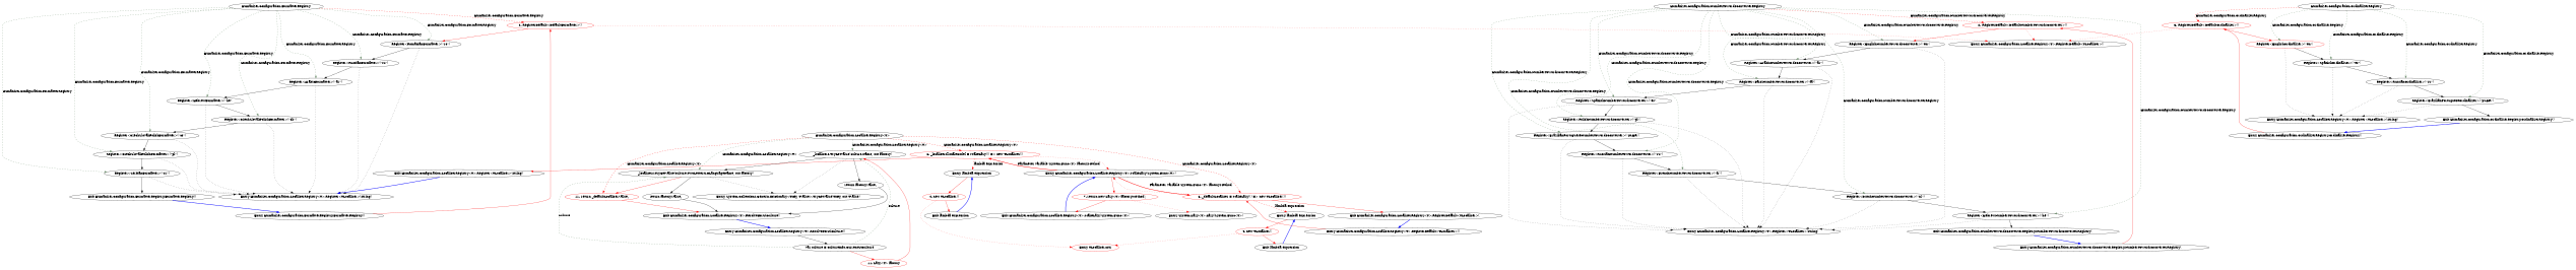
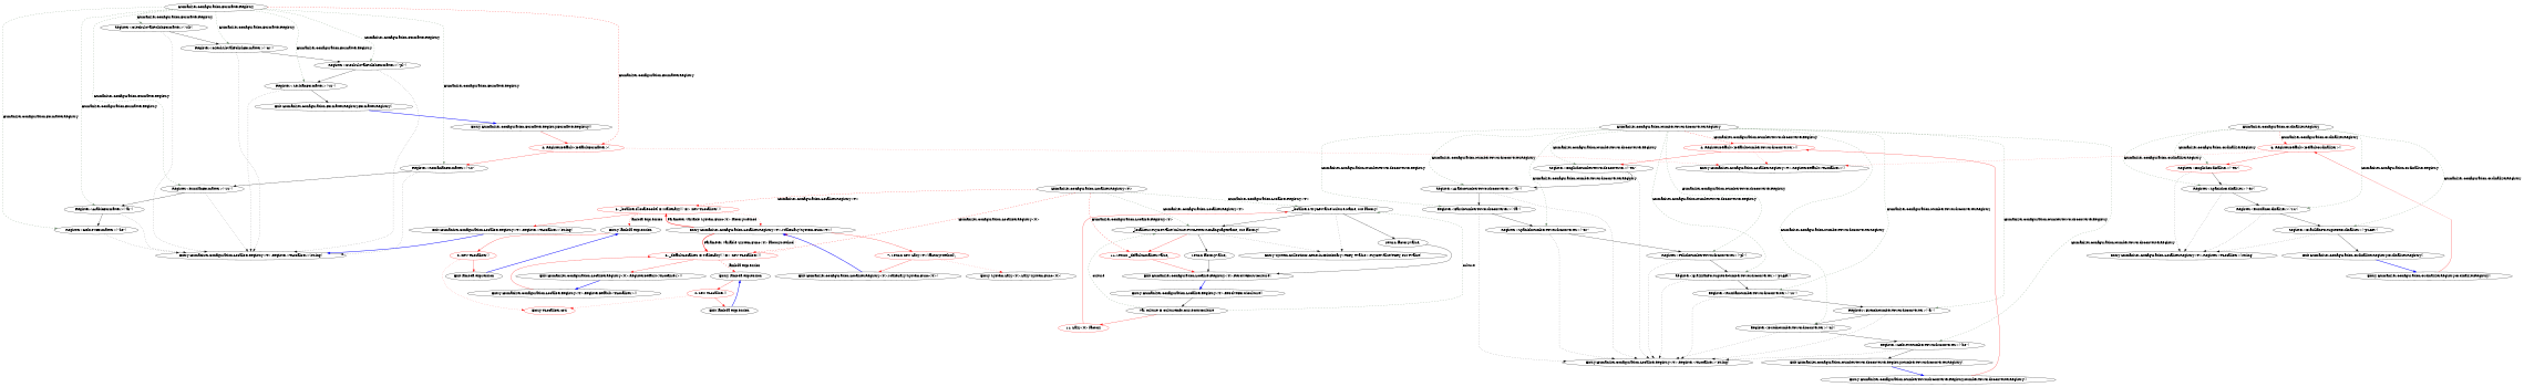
  digraph {
    node [cluster="Humanizer.Configuration.NumberToWordsConverterRegistry.NumberToWordsConverterRegistry()" span="6-6" file="LocaliserRegistry.cs"]
    edge [style=solid]
    n1 [label="Humanizer.Configuration.FormatterRegistry" cluster="" span="" file=""]
    n2 [cluster="Humanizer.Configuration.FormatterRegistry.FormatterRegistry()" color=red community=0 label="2: RegisterDefault<DefaultFormatter>()" span="8-8" file=""]
    n3 [cluster="Humanizer.Configuration.FormatterRegistry.FormatterRegistry()" label="Register<RomanianFormatter>(''ro'')" span="9-9" file=""]
    n4 [cluster="Humanizer.Configuration.FormatterRegistry.FormatterRegistry()" label="Register<RussianFormatter>(''ru'')" span="10-10" file=""]
    n5 [cluster="Humanizer.Configuration.FormatterRegistry.FormatterRegistry()" label="Register<ArabicFormatter>(''ar'')" span="11-11" file=""]
    n6 [cluster="Humanizer.Configuration.FormatterRegistry.FormatterRegistry()" label="Register<HebrewFormatter>(''he'')" span="12-12" file=""]
    n7 [cluster="Humanizer.Configuration.FormatterRegistry.FormatterRegistry()" label="Register<CzechSlovakPolishFormatter>(''sk'')" span="13-13" file=""]
    n8 [cluster="Humanizer.Configuration.FormatterRegistry.FormatterRegistry()" label="Register<CzechSlovakPolishFormatter>(''cs'')" span="14-14" file=""]
    n9 [cluster="Humanizer.Configuration.FormatterRegistry.FormatterRegistry()" label="Register<CzechSlovakPolishFormatter>(''pl'')" span="15-15" file=""]
    n10 [cluster="Humanizer.Configuration.FormatterRegistry.FormatterRegistry()" label="Register<SerbianFormatter>(''sr'')" span="16-16" file=""]
    n11 [cluster="Humanizer.Configuration.LocaliserRegistry<T>.RegisterDefault<TLocaliser>()" label="Entry Humanizer.Configuration.LocaliserRegistry<T>.RegisterDefault<TLocaliser>()" span="50-50" file=""]
    n12 [cluster="Humanizer.Configuration.LocaliserRegistry<T>.Register<TLocaliser>(string)" label="Entry Humanizer.Configuration.LocaliserRegistry<T>.Register<TLocaliser>(string)" span="41-41" file=""]
    n13 [cluster="Humanizer.Configuration.FormatterRegistry.FormatterRegistry()" label="Exit Humanizer.Configuration.FormatterRegistry.FormatterRegistry()" file=""]
    n14 [cluster="Humanizer.Configuration.FormatterRegistry.FormatterRegistry()" label="Entry Humanizer.Configuration.FormatterRegistry.FormatterRegistry()" file=""]
    n15 [cluster="Humanizer.Configuration.LocaliserRegistry<T>.Register<TLocaliser>(string)" color=red community=0 label="6: _localisers[localeCode] = MakeLazy(() => new TLocaliser())" span="44-44"]
    n16 [cluster="Humanizer.Configuration.LocaliserRegistry<T>.Register<TLocaliser>(string)" label="Exit Humanizer.Configuration.LocaliserRegistry<T>.Register<TLocaliser>(string)" span="41-41"]
    n17 [cluster="Humanizer.Configuration.LocaliserRegistry<T>.MakeLazy(System.Func<T>)" label="Entry Humanizer.Configuration.LocaliserRegistry<T>.MakeLazy(System.Func<T>)" span="15-15"]
    n18 [cluster="lambda expression" label="Entry lambda expression" span="44-44"]
    n19 [cluster="Humanizer.Configuration.LocaliserRegistry<T>.MakeLazy(System.Func<T>)" color=red community=0 label="7: return new Lazy<T>(factoryMethod);" span="17-17"]
    n20 [cluster="Humanizer.Configuration.LocaliserRegistry<T>.RegisterDefault<TLocaliser>()" color=red community=0 label="6: _defaultLocaliser = MakeLazy(() => new TLocaliser())" span="53-53"]
    n21 [cluster="lambda expression" color=red community=0 label="4: new TLocaliser()" span="44-44"]
    n22 [cluster="System.Collections.Generic.IDictionary<TKey, TValue>.TryGetValue(TKey, out TValue)" label="Entry System.Collections.Generic.IDictionary<TKey, TValue>.TryGetValue(TKey, out TValue)" span="0-0"]
    n23 [cluster="System.Lazy<T>.Lazy(System.Func<T>)" label="Entry System.Lazy<T>.Lazy(System.Func<T>)" span="0-0"]
    n24 [cluster="Humanizer.Configuration.LocaliserRegistry<T>.MakeLazy(System.Func<T>)" label="Exit Humanizer.Configuration.LocaliserRegistry<T>.MakeLazy(System.Func<T>)" span="15-15"]
    n25 [cluster="lambda expression" label="Entry lambda expression" span="53-53"]
    n26 [cluster="Humanizer.Configuration.LocaliserRegistry<T>.RegisterDefault<TLocaliser>()" label="Exit Humanizer.Configuration.LocaliserRegistry<T>.RegisterDefault<TLocaliser>()" span="50-50"]
    n27 [cluster="TLocaliser.cstr" color=red label="Entry TLocaliser.cstr" span=""]
    n28 [cluster="Humanizer.Configuration.LocaliserRegistry<T>.ResolveForUiCulture()" label="Entry Humanizer.Configuration.LocaliserRegistry<T>.ResolveForUiCulture()" span="23-23"]
    n29 [cluster="Humanizer.Configuration.LocaliserRegistry<T>.ResolveForUiCulture()" label="var culture = CultureInfo.CurrentUICulture" span="25-25"]
    n30 [cluster="Humanizer.Configuration.LocaliserRegistry<T>.ResolveForUiCulture()" color=red community=0 label="11: Lazy<T> factory" span="27-27"]
    n31 [cluster="Humanizer.Configuration.LocaliserRegistry<T>.ResolveForUiCulture()" label="_localisers.TryGetValue(culture.Name, out factory)" span="29-29"]
    n32 [cluster="Humanizer.Configuration.LocaliserRegistry<T>.ResolveForUiCulture()" label="_localisers.TryGetValue(culture.TwoLetterISOLanguageName, out factory)" span="32-32"]
    n33 [cluster="Humanizer.Configuration.LocaliserRegistry<T>.ResolveForUiCulture()" label="return factory.Value;" span="30-30"]
    n34 [cluster="Humanizer.Configuration.LocaliserRegistry<T>.ResolveForUiCulture()" label="return factory.Value;" span="33-33"]
    n35 [cluster="Humanizer.Configuration.LocaliserRegistry<T>.ResolveForUiCulture()" color=red community=0 label="11: return _defaultLocaliser.Value;" span="35-35"]
    n36 [cluster="Humanizer.Configuration.LocaliserRegistry<T>.ResolveForUiCulture()" label="Exit Humanizer.Configuration.LocaliserRegistry<T>.ResolveForUiCulture()" span="23-23"]
    n37 [cluster="lambda expression" color=red community=0 label="4: new TLocaliser()" span="53-53"]
    n38 [cluster="lambda expression" label="Exit lambda expression" span="53-53"]
    n39 [cluster="lambda expression" label="Exit lambda expression" span="44-44"]
    n40 [cluster="Humanizer.Configuration.LocaliserRegistry<T>.RegisterDefault<TLocaliser>()" label="Entry Humanizer.Configuration.LocaliserRegistry<T>.RegisterDefault<TLocaliser>()" span="50-50"]
    n41 [label="Humanizer.Configuration.LocaliserRegistry<T>" cluster="" span=""]
    n42 [file="NumberToWordsConverterRegistry.cs" label="Entry Humanizer.Configuration.NumberToWordsConverterRegistry.NumberToWordsConverterRegistry()"]
    n43 [color=red community=0 file="NumberToWordsConverterRegistry.cs" label="2: RegisterDefault<DefaultNumberToWordsConverter>()" span="8-8"]
    n44 [file="NumberToWordsConverterRegistry.cs" label="Register<EnglishNumberToWordsConverter>(''en'')" span="9-9"]
    n45 [file="NumberToWordsConverterRegistry.cs" label="Register<ArabicNumberToWordsConverter>(''ar'')" span="10-10"]
    n46 [cluster="Humanizer.Configuration.LocaliserRegistry<T>.Register<TLocaliser>(string)" file="NumberToWordsConverterRegistry.cs" label="Entry Humanizer.Configuration.LocaliserRegistry<T>.Register<TLocaliser>(string)" span="41-41"]
    n47 [file="NumberToWordsConverterRegistry.cs" label="Register<FarsiNumberToWordsConverter>(''fa'')" span="11-11"]
    n48 [file="NumberToWordsConverterRegistry.cs" label="Register<SpanishNumberToWordsConverter>(''es'')" span="12-12"]
    n49 [file="NumberToWordsConverterRegistry.cs" label="Register<PolishNumberToWordsConverter>(''pl'')" span="13-13"]
    n50 [file="NumberToWordsConverterRegistry.cs" label="Register<BrazilianPortugueseNumberToWordsConverter>(''pt-BR'')" span="14-14"]
    n51 [file="NumberToWordsConverterRegistry.cs" label="Register<RussianNumberToWordsConverter>(''ru'')" span="15-15"]
    n52 [file="NumberToWordsConverterRegistry.cs" label="Register<FrenchNumberToWordsConverter>(''fr'')" span="16-16"]
    n53 [file="NumberToWordsConverterRegistry.cs" label="Register<DutchNumberToWordsConverter>(''nl'')" span="17-17"]
    n54 [file="NumberToWordsConverterRegistry.cs" label="Register<HebrewNumberToWordsConverter>(''he'')" span="18-18"]
    n55 [file="NumberToWordsConverterRegistry.cs" label="Exit Humanizer.Configuration.NumberToWordsConverterRegistry.NumberToWordsConverterRegistry()"]
    n56 [file="NumberToWordsConverterRegistry.cs" label="Humanizer.Configuration.NumberToWordsConverterRegistry" cluster="" span=""]
    n57 [cluster="Humanizer.Configuration.OrdinalizerRegistry.OrdinalizerRegistry()" file="OrdinalizerRegistry.cs" label="Entry Humanizer.Configuration.OrdinalizerRegistry.OrdinalizerRegistry()"]
    n58 [cluster="Humanizer.Configuration.OrdinalizerRegistry.OrdinalizerRegistry()" color=red community=0 file="OrdinalizerRegistry.cs" label="3: RegisterDefault<DefaultOrdinalizer>()" span="8-8"]
    n59 [cluster="Humanizer.Configuration.OrdinalizerRegistry.OrdinalizerRegistry()" color=red file="OrdinalizerRegistry.cs" label="Register<EnglishOrdinalizer>(''en'')" span="9-9"]
    n60 [cluster="Humanizer.Configuration.OrdinalizerRegistry.OrdinalizerRegistry()" file="OrdinalizerRegistry.cs" label="Register<SpanishOrdinalizer>(''es'')" span="10-10"]
    n61 [cluster="Humanizer.Configuration.LocaliserRegistry<T>.Register<TLocaliser>(string)" file="OrdinalizerRegistry.cs" label="Entry Humanizer.Configuration.LocaliserRegistry<T>.Register<TLocaliser>(string)" span="41-41"]
    n62 [cluster="Humanizer.Configuration.OrdinalizerRegistry.OrdinalizerRegistry()" file="OrdinalizerRegistry.cs" label="Register<RussianOrdinalizer>(''ru'')" span="11-11"]
    n63 [cluster="Humanizer.Configuration.OrdinalizerRegistry.OrdinalizerRegistry()" file="OrdinalizerRegistry.cs" label="Register<BrazilianPortugueseOrdinalizer>(''pt-BR'')" span="12-12"]
    n64 [cluster="Humanizer.Configuration.OrdinalizerRegistry.OrdinalizerRegistry()" file="OrdinalizerRegistry.cs" label="Exit Humanizer.Configuration.OrdinalizerRegistry.OrdinalizerRegistry()"]
    n65 [file="OrdinalizerRegistry.cs" label="Humanizer.Configuration.OrdinalizerRegistry" cluster="" span=""]
    n1 -> n2 [color=red label="Humanizer.Configuration.FormatterRegistry" style=dashed]
    n1 -> n3 [color=darkseagreen4 label="Humanizer.Configuration.FormatterRegistry" style=dashed]
    n1 -> n4 [color=darkseagreen4 label="Humanizer.Configuration.FormatterRegistry" style=dashed]
    n1 -> n5 [color=darkseagreen4 label="Humanizer.Configuration.FormatterRegistry" style=dashed]
    n1 -> n6 [color=darkseagreen4 label="Humanizer.Configuration.FormatterRegistry" style=dashed]
    n1 -> n7 [color=darkseagreen4 label="Humanizer.Configuration.FormatterRegistry" style=dashed]
    n1 -> n8 [color=darkseagreen4 label="Humanizer.Configuration.FormatterRegistry" style=dashed]
    n1 -> n9 [color=darkseagreen4 label="Humanizer.Configuration.FormatterRegistry" style=dashed]
    n1 -> n10 [color=darkseagreen4 label="Humanizer.Configuration.FormatterRegistry" style=dashed]
    n2 -> n3 [color=red]
    n2 -> n11 [color=red style=dotted]
    n3 -> n4
    n3 -> n12 [style=dotted]
    n4 -> n5
    n4 -> n12 [style=dotted]
    n5 -> n6
    n5 -> n12 [style=dotted]
-   n6 -> n7
    n6 -> n12 [style=dotted]
    n7 -> n8
    n7 -> n12 [style=dotted]
    n8 -> n9
    n8 -> n12 [style=dotted]
    n9 -> n10
    n9 -> n12 [style=dotted]
    n10 -> n12 [style=dotted]
    n10 -> n13
    n13 -> n14 [color=blue style=bold]
    n14 -> n2 [color=red]
    n15 -> n16 [color=red]
    n15 -> n17 [color=red style=dotted]
    n15 -> n18 [color=red label="lambda expression" style=dashed]
    n16 -> n12 [color=blue style=bold]
    n17 -> n15 [color=red label="Parameter variable System.Func<T> factoryMethod" style=bold]
    n17 -> n19 [color=red]
    n17 -> n20 [color=red label="Parameter variable System.Func<T> factoryMethod" style=bold]
    n18 -> n21 [color=red]
    n19 -> n23 [color=red style=dotted]
    n19 -> n24 [color=red]
    n20 -> n17 [color=red style=dotted]
    n20 -> n25 [color=red label="lambda expression" style=dashed]
    n20 -> n26 [color=red]
    n21 -> n27 [color=red style=dotted]
    n21 -> n39 [color=red]
    n24 -> n17 [color=blue style=bold]
    n25 -> n37 [color=red]
    n26 -> n40 [color=blue style=bold]
    n28 -> n29
    n29 -> n30 [color=red]
    n29 -> n31 [color=darkseagreen4 label=culture style=dashed]
    n29 -> n32 [color=darkseagreen4 label=culture style=dashed]
    n30 -> n31 [color=red]
    n31 -> n22 [style=dotted]
    n31 -> n32
    n31 -> n33
    n32 -> n22 [style=dotted]
    n32 -> n34
    n32 -> n35 [color=red]
    n33 -> n36
    n34 -> n36
    n35 -> n36 [color=red]
    n36 -> n28 [color=blue style=bold]
    n37 -> n27 [color=red style=dotted]
    n37 -> n38 [color=red]
    n38 -> n25 [color=blue style=bold]
    n39 -> n18 [color=blue style=bold]
    n40 -> n20 [color=red]
    n41 -> n15 [color=red label="Humanizer.Configuration.LocaliserRegistry<T>" style=dashed]
    n41 -> n20 [color=red label="Humanizer.Configuration.LocaliserRegistry<T>" style=dashed]
    n41 -> n31 [color=darkseagreen4 label="Humanizer.Configuration.LocaliserRegistry<T>" style=dashed]
    n41 -> n32 [color=darkseagreen4 label="Humanizer.Configuration.LocaliserRegistry<T>" style=dashed]
    n41 -> n35 [color=red label="Humanizer.Configuration.LocaliserRegistry<T>" style=dashed]
    n42 -> n43 [color=red]
    n43 -> n11 [color=red style=dotted]
    n43 -> n44 [color=red]
    n44 -> n45
    n44 -> n46 [style=dotted]
    n45 -> n46 [style=dotted]
    n45 -> n47
    n47 -> n46 [style=dotted]
    n47 -> n48
    n48 -> n46 [style=dotted]
    n48 -> n49
    n49 -> n46 [style=dotted]
    n49 -> n50
    n50 -> n46 [style=dotted]
    n50 -> n51
    n51 -> n46 [style=dotted]
    n51 -> n52
    n52 -> n46 [style=dotted]
    n52 -> n53
    n53 -> n46 [style=dotted]
    n53 -> n54
    n54 -> n46 [style=dotted]
    n54 -> n55
    n55 -> n42 [color=blue style=bold]
    n56 -> n43 [color=red label="Humanizer.Configuration.NumberToWordsConverterRegistry" style=dashed]
    n56 -> n44 [color=darkseagreen4 label="Humanizer.Configuration.NumberToWordsConverterRegistry" style=dashed]
    n56 -> n45 [color=darkseagreen4 label="Humanizer.Configuration.NumberToWordsConverterRegistry" style=dashed]
    n56 -> n47 [color=darkseagreen4 label="Humanizer.Configuration.NumberToWordsConverterRegistry" style=dashed]
    n56 -> n48 [color=darkseagreen4 label="Humanizer.Configuration.NumberToWordsConverterRegistry" style=dashed]
    n56 -> n49 [color=darkseagreen4 label="Humanizer.Configuration.NumberToWordsConverterRegistry" style=dashed]
    n56 -> n50 [color=darkseagreen4 label="Humanizer.Configuration.NumberToWordsConverterRegistry" style=dashed]
    n56 -> n51 [color=darkseagreen4 label="Humanizer.Configuration.NumberToWordsConverterRegistry" style=dashed]
    n56 -> n52 [color=darkseagreen4 label="Humanizer.Configuration.NumberToWordsConverterRegistry" style=dashed]
    n56 -> n53 [color=darkseagreen4 label="Humanizer.Configuration.NumberToWordsConverterRegistry" style=dashed]
    n56 -> n54 [color=darkseagreen4 label="Humanizer.Configuration.NumberToWordsConverterRegistry" style=dashed]
    n57 -> n58 [color=red]
    n58 -> n11 [color=red style=dotted]
    n58 -> n59 [color=red]
    n59 -> n60
    n59 -> n61 [style=dotted]
    n60 -> n61 [style=dotted]
    n60 -> n62
    n62 -> n61 [style=dotted]
    n62 -> n63
    n63 -> n61 [style=dotted]
    n63 -> n64
    n64 -> n57 [color=blue style=bold]
    n65 -> n58 [color=red label="Humanizer.Configuration.OrdinalizerRegistry" style=dashed]
    n65 -> n59 [color=darkseagreen4 label="Humanizer.Configuration.OrdinalizerRegistry" style=dashed]
    n65 -> n60 [color=darkseagreen4 label="Humanizer.Configuration.OrdinalizerRegistry" style=dashed]
    n65 -> n62 [color=darkseagreen4 label="Humanizer.Configuration.OrdinalizerRegistry" style=dashed]
    n65 -> n63 [color=darkseagreen4 label="Humanizer.Configuration.OrdinalizerRegistry" style=dashed]
  }
